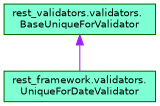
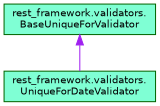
  digraph {
    node [color=darkgreen fillcolor=aquamarine fontname=Helvetica fontsize=10 shape=box style=filled]
    n1 [fontcolor=black height=0.2 label="rest_framework.validators.\lUniqueForDateValidator" width=0.4]
-   n2 [height=0.2 label="rest_validators.validators.\lBaseUniqueForValidator" width=0.4]
+   n2 [height=0.2 label="rest_framework.validators.\lBaseUniqueForValidator" width=0.4]
    n2 -> n1 [color=purple dir=back fontname=Helvetica fontsize=10 labelfontname=Helvetica labelfontsize=10 style=solid]
  }
